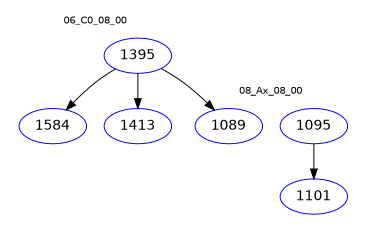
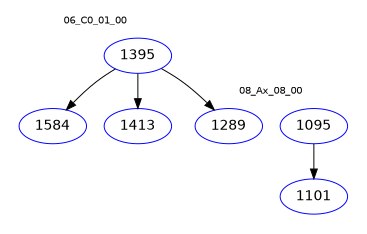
  digraph {
    fontname="DejaVu Sans"
    node [color=blue fontname="DejaVu Sans"]
    edge [color=black fontname="DejaVu Sans"]
    n1 [label=1095]
-   n2 [label=1089]
+   n2 [label=1289]
    n3 [label=1101]
    n4 [label=1395]
    n5 [label=1584]
    n6 [label=1413]
    subgraph cluster_1 {
      color=white
      fontsize=10
      label="08_Ax_08_00"
      n1
      n2
      n3
    }
    subgraph cluster_2 {
      color=white
      fontsize=10
-     label="06_C0_08_00"
+     label="06_C0_01_00"
      n4
      n5
      n6
    }
    n1 -> n3
    n4 -> n2
    n4 -> n5
    n4 -> n6
  }
